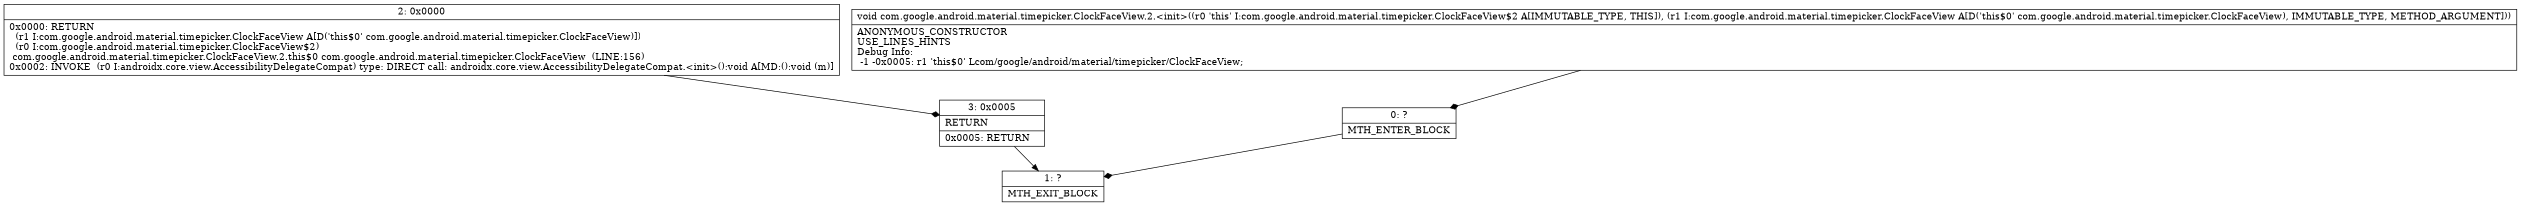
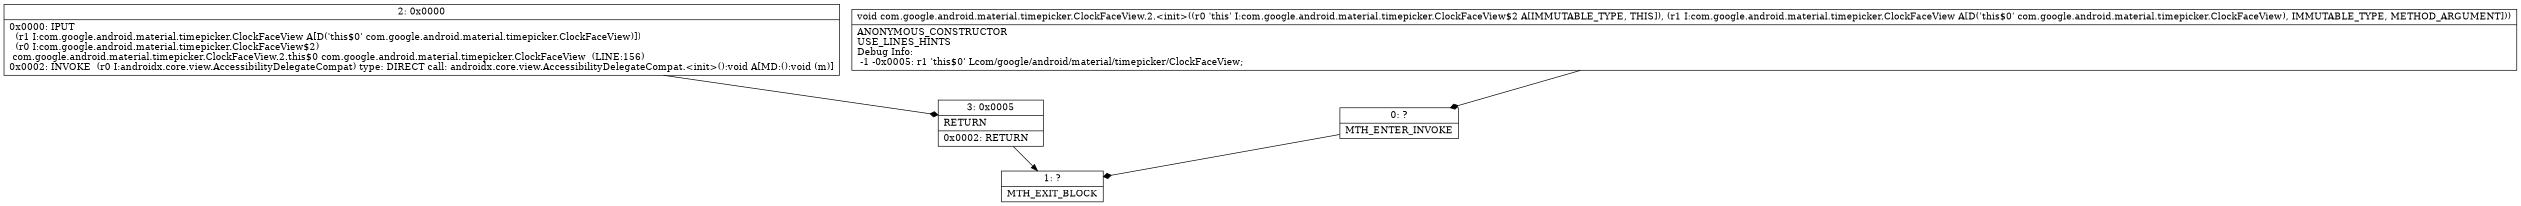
  digraph {
    node [shape=record]
    edge [arrowhead=diamond]
-   n1 [label="{0\:\ ?|MTH_ENTER_BLOCK\l}"]
+   n1 [label="{0\:\ ?|MTH_ENTER_INVOKE\l}"]
    n2 [label="{1\:\ ?|MTH_EXIT_BLOCK\l}"]
-   n3 [label="{2\:\ 0x0000|0x0000: RETURN  \l  (r1 I:com.google.android.material.timepicker.ClockFaceView A[D('this$0' com.google.android.material.timepicker.ClockFaceView)])\l  (r0 I:com.google.android.material.timepicker.ClockFaceView$2)\l com.google.android.material.timepicker.ClockFaceView.2.this$0 com.google.android.material.timepicker.ClockFaceView  (LINE:156)\l0x0002: INVOKE  (r0 I:androidx.core.view.AccessibilityDelegateCompat) type: DIRECT call: androidx.core.view.AccessibilityDelegateCompat.\<init\>():void A[MD:():void (m)]\l}"]
-   n4 [label="{3\:\ 0x0005|RETURN\l|0x0005: RETURN   \l}"]
+   n3 [label="{2\:\ 0x0000|0x0000: IPUT  \l  (r1 I:com.google.android.material.timepicker.ClockFaceView A[D('this$0' com.google.android.material.timepicker.ClockFaceView)])\l  (r0 I:com.google.android.material.timepicker.ClockFaceView$2)\l com.google.android.material.timepicker.ClockFaceView.2.this$0 com.google.android.material.timepicker.ClockFaceView  (LINE:156)\l0x0002: INVOKE  (r0 I:androidx.core.view.AccessibilityDelegateCompat) type: DIRECT call: androidx.core.view.AccessibilityDelegateCompat.\<init\>():void A[MD:():void (m)]\l}"]
+   n4 [label="{3\:\ 0x0005|RETURN\l|0x0002: RETURN   \l}"]
    n5 [label="{void com.google.android.material.timepicker.ClockFaceView.2.\<init\>((r0 'this' I:com.google.android.material.timepicker.ClockFaceView$2 A[IMMUTABLE_TYPE, THIS]), (r1 I:com.google.android.material.timepicker.ClockFaceView A[D('this$0' com.google.android.material.timepicker.ClockFaceView), IMMUTABLE_TYPE, METHOD_ARGUMENT]))  | ANONYMOUS_CONSTRUCTOR\lUSE_LINES_HINTS\lDebug Info:\l  \-1 \-0x0005: r1 'this$0' Lcom\/google\/android\/material\/timepicker\/ClockFaceView;\l}"]
    n1 -> n2
    n3 -> n4
    n4 -> n2 [arrowhead=normal]
    n5 -> n1
  }
